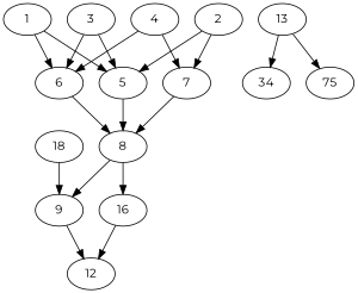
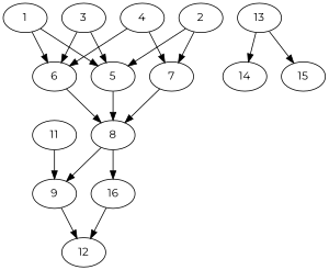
  digraph {
    fontname=Montserrat
    node [alpha=0.16 fontname=Montserrat]
    edge [fontname=Montserrat]
    1 [alpha=0.01 expect_size=8993792]
    5 [alpha=0.03 expect_size=33091584]
    6 [expect_size=51554304]
    8 [expect_size=39042048]
    9 [expect_size=36040704]
    n6 [expect_size=10556416 label=16]
    2 [alpha=0.13 expect_size=40379392]
    7 [alpha=0.06 expect_size=38585344]
    3 [alpha=0.07 expect_size=6864896]
    4 [alpha=0.02 expect_size=26609664]
    12 [alpha=0.04 expect_size=29377536]
-   11 [alpha=0.18 expect_size=27253760 label=18]
+   11 [alpha=0.18 expect_size=27253760]
    13 [alpha=0.18 expect_size=12356608]
-   14 [alpha=0.07 expect_size=27792384 label=34]
-   15 [alpha=0.17 expect_size=32755712 label=75]
+   14 [alpha=0.07 expect_size=27792384]
+   15 [alpha=0.17 expect_size=32755712]
    1 -> 5
    1 -> 6
    5 -> 8
    6 -> 8
    8 -> 9
    8 -> n6
    9 -> 12
    n6 -> 12
    2 -> 5
    2 -> 7
    7 -> 8
    3 -> 5
    3 -> 6
    4 -> 6
    4 -> 7
    11 -> 9
    13 -> 14
    13 -> 15
  }
